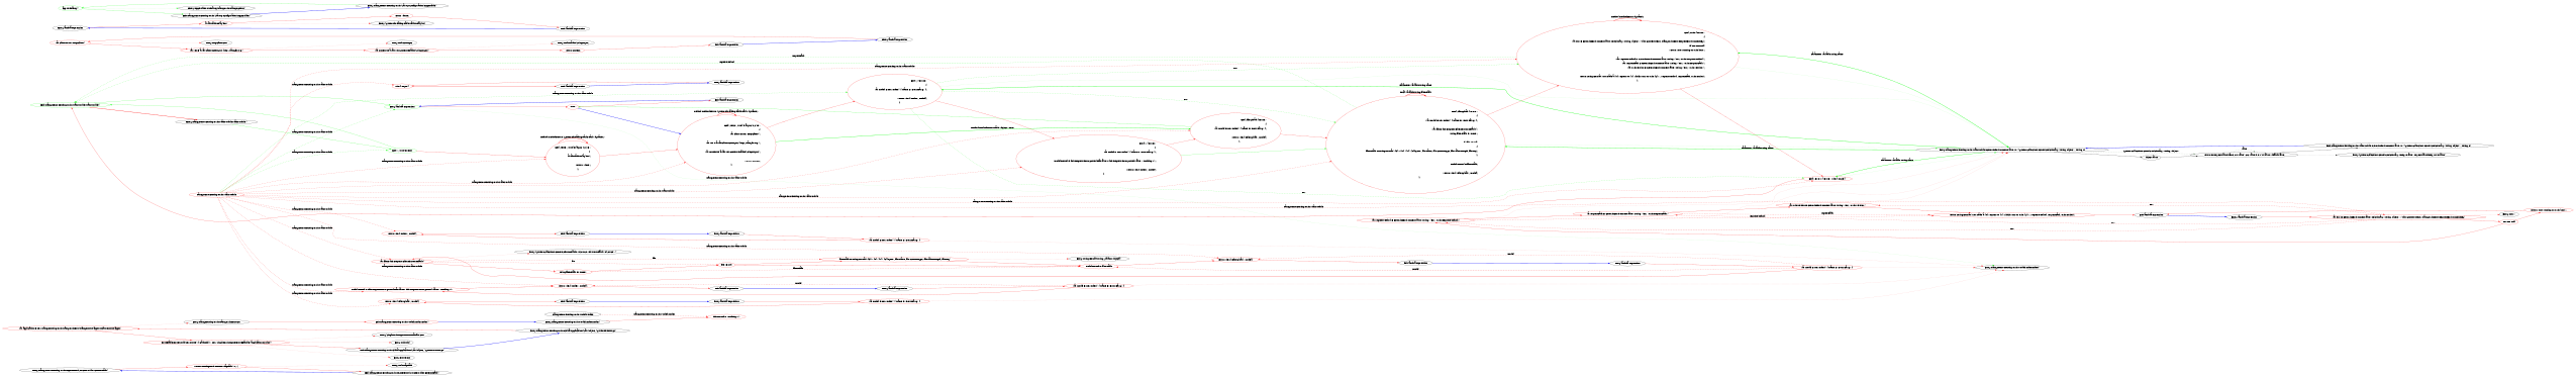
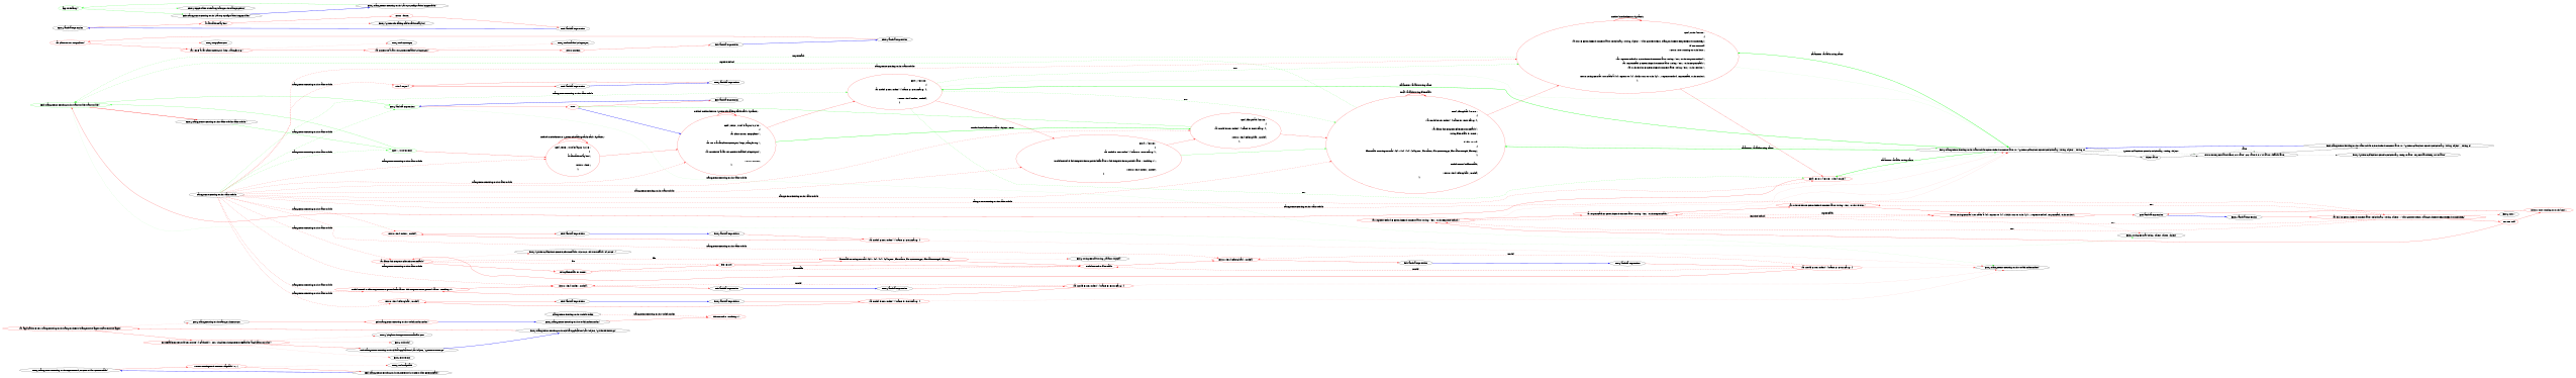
  digraph {
    rankdir=LR
    node [cluster="lambda expression" file="MainModule.cs"]
    edge [color=red style=solid]
    n1 [cluster="Nancy.Demo.Hosting.Owin.AspNetRootSourceProvider.GetRootPath()" label="Entry Nancy.Demo.Hosting.Owin.AspNetRootSourceProvider.GetRootPath()" span="6-6" file=""]
    n2 [cluster="Nancy.Demo.Hosting.Owin.AspNetRootSourceProvider.GetRootPath()" color=red community=0 label="return HostingEnvironment.MapPath(''~/'');" span="8-8" file=""]
    n3 [cluster="Nancy.Demo.Hosting.Owin.AspNetRootSourceProvider.GetRootPath()" label="Exit Nancy.Demo.Hosting.Owin.AspNetRootSourceProvider.GetRootPath()" span="6-6" file=""]
    n4 [cluster="Unk.MapPath" label="Entry Unk.MapPath" file=""]
    n5 [cluster="Nancy.Hosting.Owin.NancyOwinHost.cstr" file="Global.asax.cs" label="Entry Nancy.Hosting.Owin.NancyOwinHost.cstr"]
    n6 [cluster="Nancy.Demo.Hosting.Owin.Models.Index.Index()" color=red file="Index.cs" label="Exit Nancy.Demo.Hosting.Owin.Models.Index.Index()" span="8-8"]
    n7 [cluster="Nancy.Demo.Hosting.Owin.Global.Application_Start(object, System.EventArgs)" file="Global.asax.cs" label="Entry Nancy.Demo.Hosting.Owin.Global.Application_Start(object, System.EventArgs)" span="10-10"]
    n8 [cluster="Nancy.Demo.Hosting.Owin.Global.Application_Start(object, System.EventArgs)" color=red community=0 file="Global.asax.cs" label="var application = new Nancy.Hosting.Owin.NancyOwinHost(NancyBootstrapperLocator.Bootstrapper)" span="12-12"]
    n9 [cluster="Nancy.Demo.Hosting.Owin.Global.Application_Start(object, System.EventArgs)" color=red community=0 file="Global.asax.cs" label="RouteTable.Routes.Add(new Route(''{*pathInfo}'', new SimpleOwinAspNetRouteHandler(application.Invoke)))" span="14-14"]
    n10 [cluster="Nancy.Demo.Hosting.Owin.Global.Application_Start(object, System.EventArgs)" file="Global.asax.cs" label="Exit Nancy.Demo.Hosting.Owin.Global.Application_Start(object, System.EventArgs)" span="10-10"]
    n11 [cluster="Route.cstr" file="Global.asax.cs" label="Entry Route.cstr"]
    n12 [cluster="SimpleOwinAspNetRouteHandler.cstr" file="Global.asax.cs" label="Entry SimpleOwinAspNetRouteHandler.cstr"]
    n13 [cluster="Unk.Add" file="Global.asax.cs" label="Entry Unk.Add"]
    n14 [cluster="Nancy.Demo.Hosting.Owin.Models.Index.Index()" file="Index.cs" label="Entry Nancy.Demo.Hosting.Owin.Models.Index.Index()" span="8-8"]
    n15 [cluster="Nancy.Demo.Hosting.Owin.Models.Index.Index()" color=red community=0 file="Index.cs" label="this.Posted = ''Nothing :-(''" span="10-10"]
    n16 [file="Index.cs" label="Nancy.Demo.Hosting.Owin.Models.Index" cluster=""]
+   n17 [cluster="string.Format(string, object, object, object)" label="Entry string.Format(string, object, object, object)" span="0-0"]
    n18 [cluster="Unk.>" label="Entry Unk.>"]
    n19 [cluster="System.Collections.Generic.IDictionary<TKey, TValue>.TryGetValue(TKey, out TValue)" label="Entry System.Collections.Generic.IDictionary<TKey, TValue>.TryGetValue(TKey, out TValue)" span="0-0"]
    n20 [cluster="System.Collections.Generic.IEnumerable<TSource>.FirstOrDefault<TSource>()" label="Entry System.Collections.Generic.IEnumerable<TSource>.FirstOrDefault<TSource>()" span="0-0"]
    n21 [cluster="HttpClient.cstr" label="Entry HttpClient.cstr"]
    n22 [cluster="Unk.ReadAsStringAsync" label="Entry Unk.ReadAsStringAsync"]
    n23 [cluster="Unk.GetAsync" label="Entry Unk.GetAsync"]
    n24 [cluster="Nancy.Demo.Hosting.Owin.MainModule.MainModule()" color=red community=0 label="Get[''/test2'', true] = async (x,c) =>\r\n                {\r\n                    var client = new HttpClient();\r\n\r\n                    var res = await client.GetAsync(''http://nancyfx.org'');\r\n\r\n                    var content = await res.Content.ReadAsStringAsync();\r\n\r\n                    return content;\r\n                }" span="23-32"]
    n25 [cluster="Nancy.Demo.Hosting.Owin.MainModule.MainModule()" color=red community=0 label="Get[''/''] = x =>\r\n                {\r\n                    var model = new Index() { Name = ''Boss Hawg'' };\r\n\r\n                    return View[''Index'', model];\r\n                }" span="34-39"]
    n26 [cluster="Nancy.Demo.Hosting.Owin.MainModule.MainModule()" color=red community=0 label="Get[''/fileupload''] = x =>\r\n            {\r\n                var model = new Index() { Name = ''Boss Hawg'' };\r\n\r\n                return View[''FileUpload'', model];\r\n            }" span="50-55"]
    n27 [cluster="Nancy.Demo.Hosting.Owin.MainModule.MainModule()" color=red community=0 label="Post[''/''] = x =>\r\n                {\r\n                    var model = new Index() { Name = ''Boss Hawg'' };\r\n\r\n                    model.Posted = this.Request.Form.posted.HasValue ? this.Request.Form.posted.Value : ''Nothing :-('';\r\n\r\n                    return View[''Index'', model];\r\n                }" span="41-48"]
    n28 [cluster="Nancy.Demo.Hosting.Owin.MainModule.MainModule()" color=red community=0 label="Post[''/fileupload''] = x =>\r\n            {\r\n                var model = new Index() { Name = ''Boss Hawg'' };\r\n\r\n                var file = this.Request.Files.FirstOrDefault();\r\n                string fileDetails = ''None'';\r\n\r\n                if (file != null)\r\n                {\r\n                    fileDetails = string.Format(''{3} - {0} ({1}) {2}bytes'', file.Name, file.ContentType, file.Value.Length, file.Key);\r\n                }\r\n\r\n                model.Posted = fileDetails;\r\n\r\n                return View[''FileUpload'', model];\r\n            }" span="57-72"]
    n29 [cluster="Nancy.Demo.Hosting.Owin.MainModule.MainModule()" color=red community=0 label="Get[''/owin''] = x =>\r\n                               {\r\n                                   var env = GetOwinEnvironmentValue<IDictionary<string, object>>(this.Context.Items, NancyOwinHost.RequestEnvironmentKey);\r\n                                   if (env == null)\r\n                                       return ''Not running on owin host'';\r\n\r\n                                   var requestMethod = GetOwinEnvironmentValue<string>(env, ''owin.RequestMethod'');\r\n                                   var requestPath = GetOwinEnvironmentValue<string>(env, ''owin.RequestPath'');\r\n                                   var owinVersion = GetOwinEnvironmentValue<string>(env, ''owin.Version'');\r\n\r\n                                   return string.Format(''You made a {0} request to {1} which runs on owin {2}.'', requestMethod, requestPath, owinVersion);\r\n                               }" span="74-85"]
    n30 [cluster="Nancy.Demo.Hosting.Owin.MainModule.MainModule()" color=red community=0 label="Get[''/error1''] = x => View[''nope'']" span="87-87"]
    n31 [cluster="Nancy.Demo.Hosting.Owin.MainModule.GetOwinEnvironmentValue<T>(System.Collections.Generic.IDictionary<string, object>, string, T)" label="Entry Nancy.Demo.Hosting.Owin.MainModule.GetOwinEnvironmentValue<T>(System.Collections.Generic.IDictionary<string, object>, string, T)" span="91-91"]
    n32 [color=red community=0 label="''moo''" span="14-14"]
    n33 [cluster="Nancy.Demo.Hosting.Owin.MainModule.MainModule()" color=green community=0 label="Exit Nancy.Demo.Hosting.Owin.MainModule.MainModule()" span="12-12"]
    n34 [cluster="Nancy.Demo.Hosting.Owin.MainModule.GetOwinEnvironmentValue<T>(System.Collections.Generic.IDictionary<string, object>, string, T)" label="object value" span="93-93"]
    n35 [cluster="Nancy.Demo.Hosting.Owin.MainModule.GetOwinEnvironmentValue<T>(System.Collections.Generic.IDictionary<string, object>, string, T)" label="return env.TryGetValue(name, out value) && value is T ? (T)value : defaultValue;" span="94-94"]
    n36 [color=green community=0 label="Entry lambda expression" span="14-14"]
    n37 [cluster="Nancy.Demo.Hosting.Owin.MainModule.MainModule()" label="Entry Nancy.Demo.Hosting.Owin.MainModule.MainModule()" span="12-12"]
    n38 [label="Exit lambda expression" span="14-14"]
    n39 [cluster="Nancy.Demo.Hosting.Owin.Models.Index.Index()" label="Entry Nancy.Demo.Hosting.Owin.Models.Index.Index()" span="8-8"]
    n40 [cluster="Nancy.Demo.Hosting.Owin.MainModule.MainModule()" color=green community=0 label="Get['''', true] = Root" span="9-9"]
    n41 [cluster="string.Format(string, params object[])" label="Entry string.Format(string, params object[])" span="0-0"]
    n42 [cluster="Nancy.Demo.Hosting.Owin.MainModule.MainModule()" color=red community=0 label="Get[''/test3'', true] = async (x,c) =>\r\n                { \r\n                    await Task.Delay(500);\r\n\r\n                    return ''done'';\r\n                }" span="16-21"]
    n43 [cluster="Nancy.Demo.Hosting.Owin.MainModule.GetOwinEnvironmentValue<T>(System.Collections.Generic.IDictionary<string, object>, string, T)" label="Exit Nancy.Demo.Hosting.Owin.MainModule.GetOwinEnvironmentValue<T>(System.Collections.Generic.IDictionary<string, object>, string, T)" span="91-91"]
    n44 [label="Entry lambda expression" span="87-87"]
    n45 [color=red community=0 label="View[''nope'']" span="87-87"]
    n46 [label="Exit lambda expression" span="87-87"]
    n47 [label="Entry lambda expression" span="16-21"]
    n48 [color=red community=0 label="await Task.Delay(500)" span="18-18"]
    n49 [color=red community=0 label="return ''done'';" span="20-20"]
    n50 [cluster="System.Threading.Tasks.Task.Delay(int)" label="Entry System.Threading.Tasks.Task.Delay(int)" span="0-0"]
    n51 [label="Exit lambda expression" span="16-21"]
    n52 [label="Entry lambda expression" span="23-32"]
    n53 [color=red community=0 label="var client = new HttpClient()" span="25-25"]
    n54 [color=red community=0 label="var res = await client.GetAsync(''http://nancyfx.org'')" span="27-27"]
    n55 [color=red community=0 label="var content = await res.Content.ReadAsStringAsync()" span="29-29"]
    n56 [color=red community=0 label="return content;" span="31-31"]
    n57 [label="Exit lambda expression" span="23-32"]
    n58 [label="Entry lambda expression" span="34-39"]
    n59 [color=red community=0 label="var model = new Index() { Name = ''Boss Hawg'' }" span="36-36"]
    n60 [color=red community=0 label="return View[''Index'', model];" span="38-38"]
    n61 [label="Exit lambda expression" span="34-39"]
    n62 [label="Entry lambda expression" span="41-48"]
    n63 [color=red community=0 label="var model = new Index() { Name = ''Boss Hawg'' }" span="43-43"]
    n64 [color=red community=0 label="model.Posted = this.Request.Form.posted.HasValue ? this.Request.Form.posted.Value : ''Nothing :-(''" span="45-45"]
    n65 [color=red community=0 label="return View[''Index'', model];" span="47-47"]
    n66 [label="Exit lambda expression" span="41-48"]
    n67 [label="Entry lambda expression" span="50-55"]
    n68 [color=red community=0 label="var model = new Index() { Name = ''Boss Hawg'' }" span="52-52"]
    n69 [color=red community=0 label="return View[''FileUpload'', model];" span="54-54"]
    n70 [label="Exit lambda expression" span="50-55"]
    n71 [label="Entry lambda expression" span="57-72"]
    n72 [color=red community=0 label="var model = new Index() { Name = ''Boss Hawg'' }" span="59-59"]
    n73 [color=red community=0 label="var file = this.Request.Files.FirstOrDefault()" span="61-61"]
    n74 [color=red community=0 label="model.Posted = fileDetails" span="69-69"]
    n75 [color=red community=0 label="return View[''FileUpload'', model];" span="71-71"]
    n76 [color=red community=0 label="string fileDetails = ''None''" span="62-62"]
    n77 [color=red community=0 label="file != null" span="64-64"]
    n78 [color=red community=0 label="fileDetails = string.Format(''{3} - {0} ({1}) {2}bytes'', file.Name, file.ContentType, file.Value.Length, file.Key)" span="66-66"]
    n79 [label="Exit lambda expression" span="57-72"]
    n80 [label="Entry lambda expression" span="74-85"]
    n81 [color=red community=0 label="var env = GetOwinEnvironmentValue<IDictionary<string, object>>(this.Context.Items, NancyOwinHost.RequestEnvironmentKey)" span="76-76"]
    n82 [color=red community=0 label="env == null" span="77-77"]
    n83 [color=red community=0 label="var requestMethod = GetOwinEnvironmentValue<string>(env, ''owin.RequestMethod'')" span="80-80"]
    n84 [color=red community=0 label="var requestPath = GetOwinEnvironmentValue<string>(env, ''owin.RequestPath'')" span="81-81"]
    n85 [color=red community=0 label="var owinVersion = GetOwinEnvironmentValue<string>(env, ''owin.Version'')" span="82-82"]
    n86 [color=red community=0 label="return ''Not running on owin host'';" span="78-78"]
    n87 [color=red community=0 label="return string.Format(''You made a {0} request to {1} which runs on owin {2}.'', requestMethod, requestPath, owinVersion);" span="84-84"]
    n88 [label="Exit lambda expression" span="74-85"]
-   n89 [label="Nancy.Demo.Hosting.Owin.MainModule" color=red cluster=""]
+   n89 [label="Nancy.Demo.Hosting.Owin.MainModule" cluster=""]
    n90 [cluster="IAppBuilder.UseNancy(Nancy.Owin.NancyOptions)" file="Startup.cs" label="Entry IAppBuilder.UseNancy(Nancy.Owin.NancyOptions)" span="22-22"]
    n91 [cluster="Nancy.Demo.Hosting.Owin.Startup.Configuration(IAppBuilder)" file="Startup.cs" label="Entry Nancy.Demo.Hosting.Owin.Startup.Configuration(IAppBuilder)" span="6-6"]
    n92 [cluster="Nancy.Demo.Hosting.Owin.Startup.Configuration(IAppBuilder)" color=green community=0 file="Startup.cs" label="app.UseNancy()" span="8-8"]
    n93 [cluster="Nancy.Demo.Hosting.Owin.Startup.Configuration(IAppBuilder)" file="Startup.cs" label="Exit Nancy.Demo.Hosting.Owin.Startup.Configuration(IAppBuilder)" span="6-6"]
    n1 -> n2
    n2 -> n3
    n2 -> n4 [style=dotted]
    n3 -> n1 [color=blue style=bold]
    n5 -> n6
    n6 -> n14 [color=blue style=bold]
    n7 -> n8
    n8 -> n5 [style=dotted]
    n8 -> n9
    n9 -> n10
    n9 -> n11 [style=dotted]
    n9 -> n12 [style=dotted]
    n9 -> n13 [style=dotted]
    n10 -> n7 [color=blue style=bold]
    n14 -> n15
    n16 -> n15 [label="Nancy.Demo.Hosting.Owin.Models.Index" style=dashed]
    n24 -> n24 [label="method methodReturn System.Threading.Tasks.Task<dynamic> " style=bold]
    n24 -> n25
    n24 -> n26 [color=green label="method methodReturn Task<object> Root" style=bold]
    n25 -> n27
    n25 -> n28 [color=green label=env style=dashed]
    n25 -> n29 [color=green label=env style=dashed]
    n25 -> n30 [color=green label=env style=dashed]
    n25 -> n31 [color=green style=dotted]
    n26 -> n28
    n26 -> n32 [color=green]
    n27 -> n26
    n27 -> n28 [color=green]
    n28 -> n28 [label="Local variable string fileDetails" style=bold]
    n28 -> n29
    n28 -> n31 [color=green style=dotted]
    n28 -> n33 [color=green label=requestMethod style=dashed]
    n29 -> n29 [label="method methodReturn dynamic " style=bold]
    n29 -> n30
    n29 -> n31 [color=green style=dotted]
    n29 -> n33 [color=green label=requestPath style=dashed]
    n30 -> n31 [color=green style=dotted]
    n30 -> n33
    n31 -> n25 [color=green label="Parameter variable string name" style=bold]
    n31 -> n28 [color=green label="Parameter variable string name" style=bold]
    n31 -> n29 [color=green label="Parameter variable string name" style=bold]
    n31 -> n30 [color=green label="Parameter variable string name" style=bold]
    n31 -> n34 [color=""]
    n31 -> n35 [color=darkseagreen4 label="System.Collections.Generic.IDictionary<string, object>" style=dashed]
    n32 -> n24 [color=blue style=bold]
    n32 -> n38
+   n33 -> n17 [color=green style=dotted]
    n33 -> n36 [color=green]
    n33 -> n37 [style=bold]
    n34 -> n35 [color=""]
    n35 -> n19 [style=dotted color=""]
    n35 -> n35 [color=darkseagreen4 label=value style=dashed]
    n35 -> n43 [color=""]
    n36 -> n32
    n36 -> n39 [color=green style=dotted]
    n37 -> n40 [color=green]
    n38 -> n36 [color=blue style=bold]
    n40 -> n33 [color=green]
    n40 -> n42
    n42 -> n24
    n42 -> n42 [label="method methodReturn System.Threading.Tasks.Task<dynamic> " style=bold]
    n43 -> n31 [color=blue style=bold]
    n44 -> n45
    n45 -> n46
    n46 -> n44 [color=blue style=bold]
    n47 -> n48
    n48 -> n49
    n48 -> n50 [style=dotted]
    n49 -> n51
    n51 -> n47 [color=blue style=bold]
    n52 -> n53
    n53 -> n21 [style=dotted]
    n53 -> n54
    n54 -> n23 [style=dotted]
    n54 -> n55
    n55 -> n22 [style=dotted]
    n55 -> n56
    n56 -> n57
    n57 -> n52 [color=blue style=bold]
    n58 -> n59
    n59 -> n39 [style=dotted]
    n59 -> n60
    n60 -> n61
    n61 -> n58 [color=blue style=bold]
    n62 -> n63
    n63 -> n39 [style=dotted]
    n63 -> n64
    n63 -> n65 [label=model style=dashed]
    n64 -> n65
    n65 -> n66
    n66 -> n62 [color=blue style=bold]
    n67 -> n68
    n68 -> n39 [style=dotted]
    n68 -> n69
    n69 -> n70
    n70 -> n67 [color=blue style=bold]
    n71 -> n72
    n72 -> n39 [style=dotted]
    n72 -> n73
    n72 -> n74 [label=model style=dashed]
    n72 -> n75 [label=model style=dashed]
    n73 -> n20 [style=dotted]
    n73 -> n76
    n73 -> n77 [label=file style=dashed]
    n73 -> n78 [label=file style=dashed]
    n74 -> n75
    n75 -> n79
    n76 -> n74 [label=fileDetails style=dashed]
    n76 -> n77
    n77 -> n74
    n77 -> n78
    n78 -> n41 [style=dotted]
    n78 -> n74
    n79 -> n71 [color=blue style=bold]
    n80 -> n81
    n81 -> n18 [style=dotted]
    n81 -> n82
    n81 -> n83 [label=env style=dashed]
    n81 -> n84 [label=env style=dashed]
    n81 -> n85 [label=env style=dashed]
    n82 -> n83
    n82 -> n86
    n83 -> n31 [style=dotted]
    n83 -> n84
    n83 -> n87 [label=requestMethod style=dashed]
    n84 -> n31 [style=dotted]
    n84 -> n85
    n84 -> n87 [label=requestPath style=dashed]
    n85 -> n31 [style=dotted]
    n85 -> n87
    n86 -> n88
+   n87 -> n17 [style=dotted]
    n87 -> n88
    n88 -> n80 [color=blue style=bold]
    n89 -> n24 [label="Nancy.Demo.Hosting.Owin.MainModule" style=dashed]
    n89 -> n25 [color=green label="Nancy.Demo.Hosting.Owin.MainModule" style=dashed]
    n89 -> n26 [label="Nancy.Demo.Hosting.Owin.MainModule" style=dashed]
    n89 -> n27 [label="Nancy.Demo.Hosting.Owin.MainModule" style=dashed]
    n89 -> n28 [label="Nancy.Demo.Hosting.Owin.MainModule" style=dashed]
    n89 -> n29 [label="Nancy.Demo.Hosting.Owin.MainModule" style=dashed]
    n89 -> n30 [label="Nancy.Demo.Hosting.Owin.MainModule" style=dashed]
    n89 -> n36 [color=green label="Nancy.Demo.Hosting.Owin.MainModule" style=dashed]
    n89 -> n40 [color=green label="Nancy.Demo.Hosting.Owin.MainModule" style=dashed]
    n89 -> n42 [label="Nancy.Demo.Hosting.Owin.MainModule" style=dashed]
    n89 -> n45 [label="Nancy.Demo.Hosting.Owin.MainModule" style=dashed]
    n89 -> n60 [label="Nancy.Demo.Hosting.Owin.MainModule" style=dashed]
    n89 -> n64 [label="Nancy.Demo.Hosting.Owin.MainModule" style=dashed]
    n89 -> n65 [label="Nancy.Demo.Hosting.Owin.MainModule" style=dashed]
    n89 -> n69 [label="Nancy.Demo.Hosting.Owin.MainModule" style=dashed]
    n89 -> n73 [label="Nancy.Demo.Hosting.Owin.MainModule" style=dashed]
    n89 -> n75 [label="Nancy.Demo.Hosting.Owin.MainModule" style=dashed]
    n89 -> n81 [label="Nancy.Demo.Hosting.Owin.MainModule" style=dashed]
    n91 -> n92 [color=green]
    n92 -> n90 [color=green style=dotted]
    n92 -> n93 [color=green]
    n93 -> n91 [color=blue style=bold]
  }
